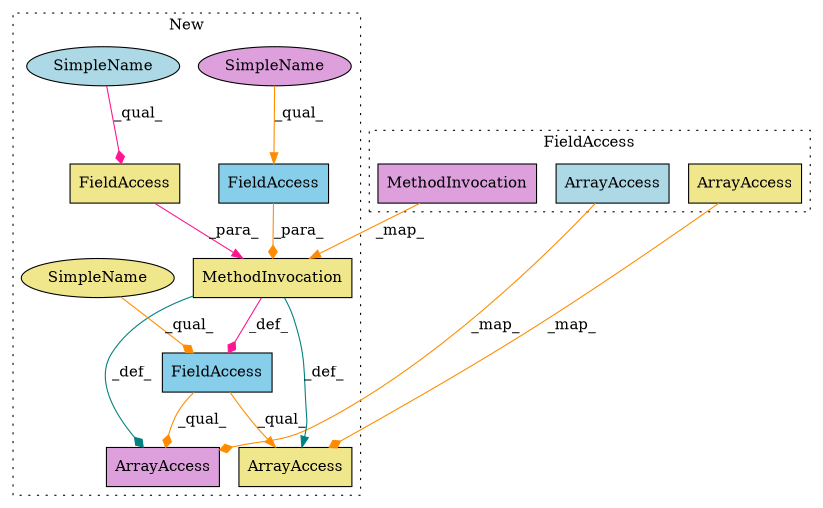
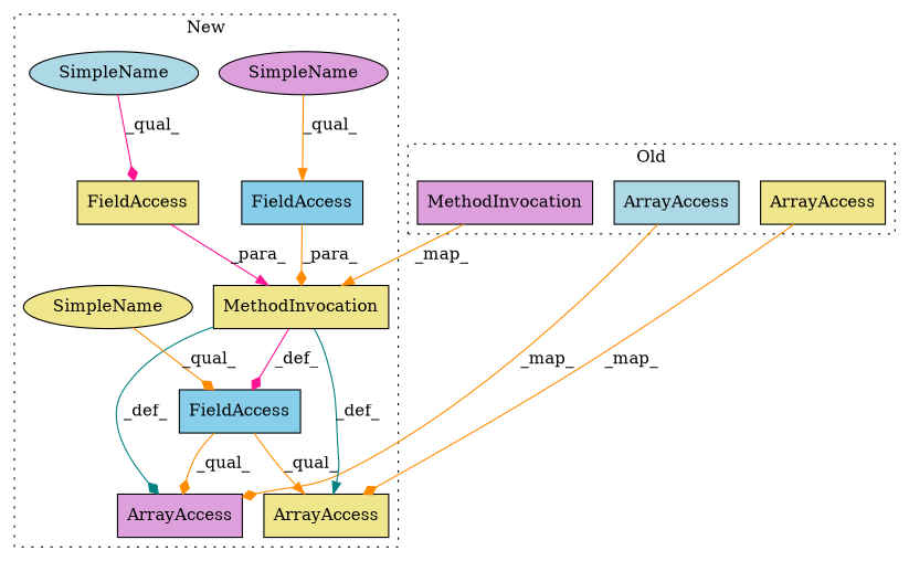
  digraph {
    node [a=2 l="8,1" s=874 shape=box style=filled fillcolor=khaki]
    edge [color=darkorange arrowhead=diamond]
    n1 [label=ArrayAccess s="1543,1568" fillcolor=lightblue]
    n2 [label=ArrayAccess s="1616,1625"]
    n3 [a=32 l="14,1" label=MethodInvocation s="881,911" fillcolor=plum]
    n4 [label=ArrayAccess s="1588,1613" fillcolor=plum]
    n5 [label=ArrayAccess s="1661,1670"]
    n6 [a=22 l=7 label=FieldAccess fillcolor=skyblue]
    n7 [a=22 l=16 label=FieldAccess s=940]
    n8 [a=22 l=21 label=FieldAccess s=918 fillcolor=skyblue]
    n9 [a=32 l="14,1" label=MethodInvocation s="887,956"]
    n10 [a=42 l=4 label=SimpleName shape=ellipse]
    n11 [a=42 l=4 label=SimpleName s=918 shape=ellipse fillcolor=plum]
    n12 [a=42 l=4 label=SimpleName s=940 shape=ellipse fillcolor=lightblue]
    subgraph cluster_1 {
-     label=FieldAccess
+     label=Old
      style=dotted
      n1
      n2
      n3
    }
    subgraph cluster_2 {
      label=New
      style=dotted
      n4
      n5
      n6
      n7
      n8
      n9
      n10
      n11
      n12
    }
    n1 -> n4 [label=_map_]
    n2 -> n5 [label=_map_]
    n3 -> n9 [label=_map_ arrowhead=normal]
    n6 -> n4 [label=_qual_]
    n6 -> n5 [label=_qual_ arrowhead=normal]
    n7 -> n9 [label=_para_ color=deeppink arrowhead=normal]
    n8 -> n9 [label=_para_]
    n9 -> n4 [label=_def_ color=teal]
    n9 -> n5 [label=_def_ color=teal arrowhead=normal]
    n9 -> n6 [label=_def_ color=deeppink]
    n10 -> n6 [label=_qual_]
    n11 -> n8 [label=_qual_ arrowhead=normal]
    n12 -> n7 [label=_qual_ color=deeppink]
  }
